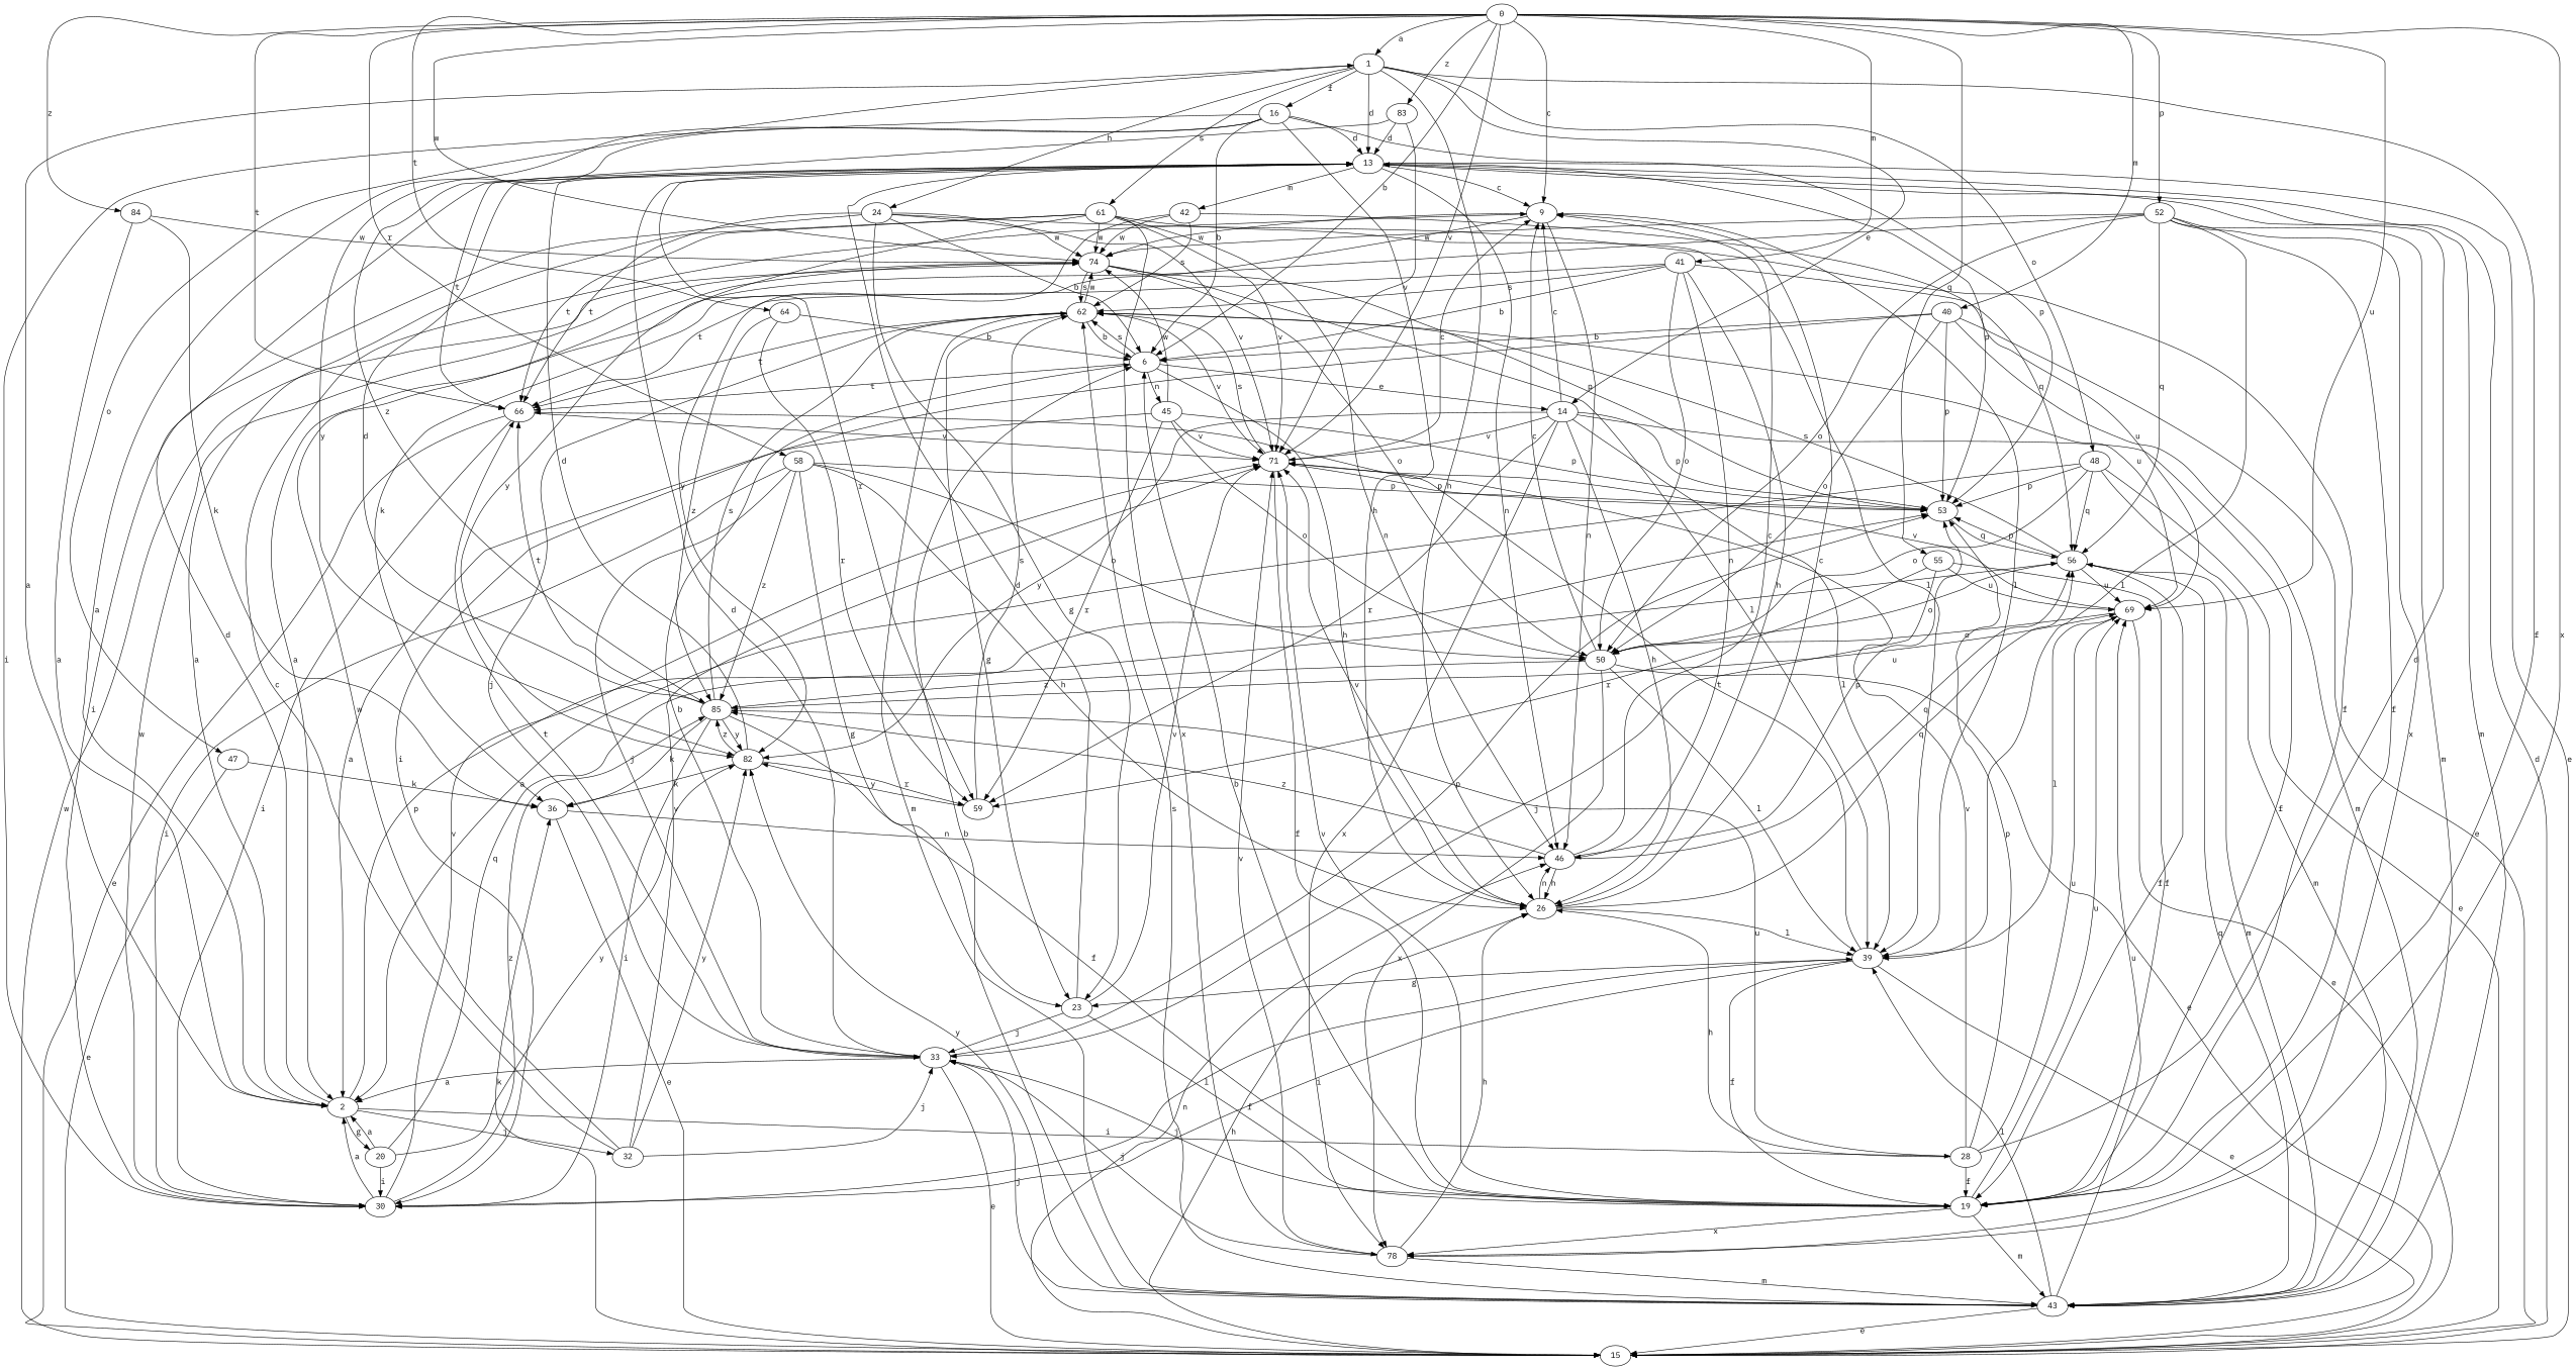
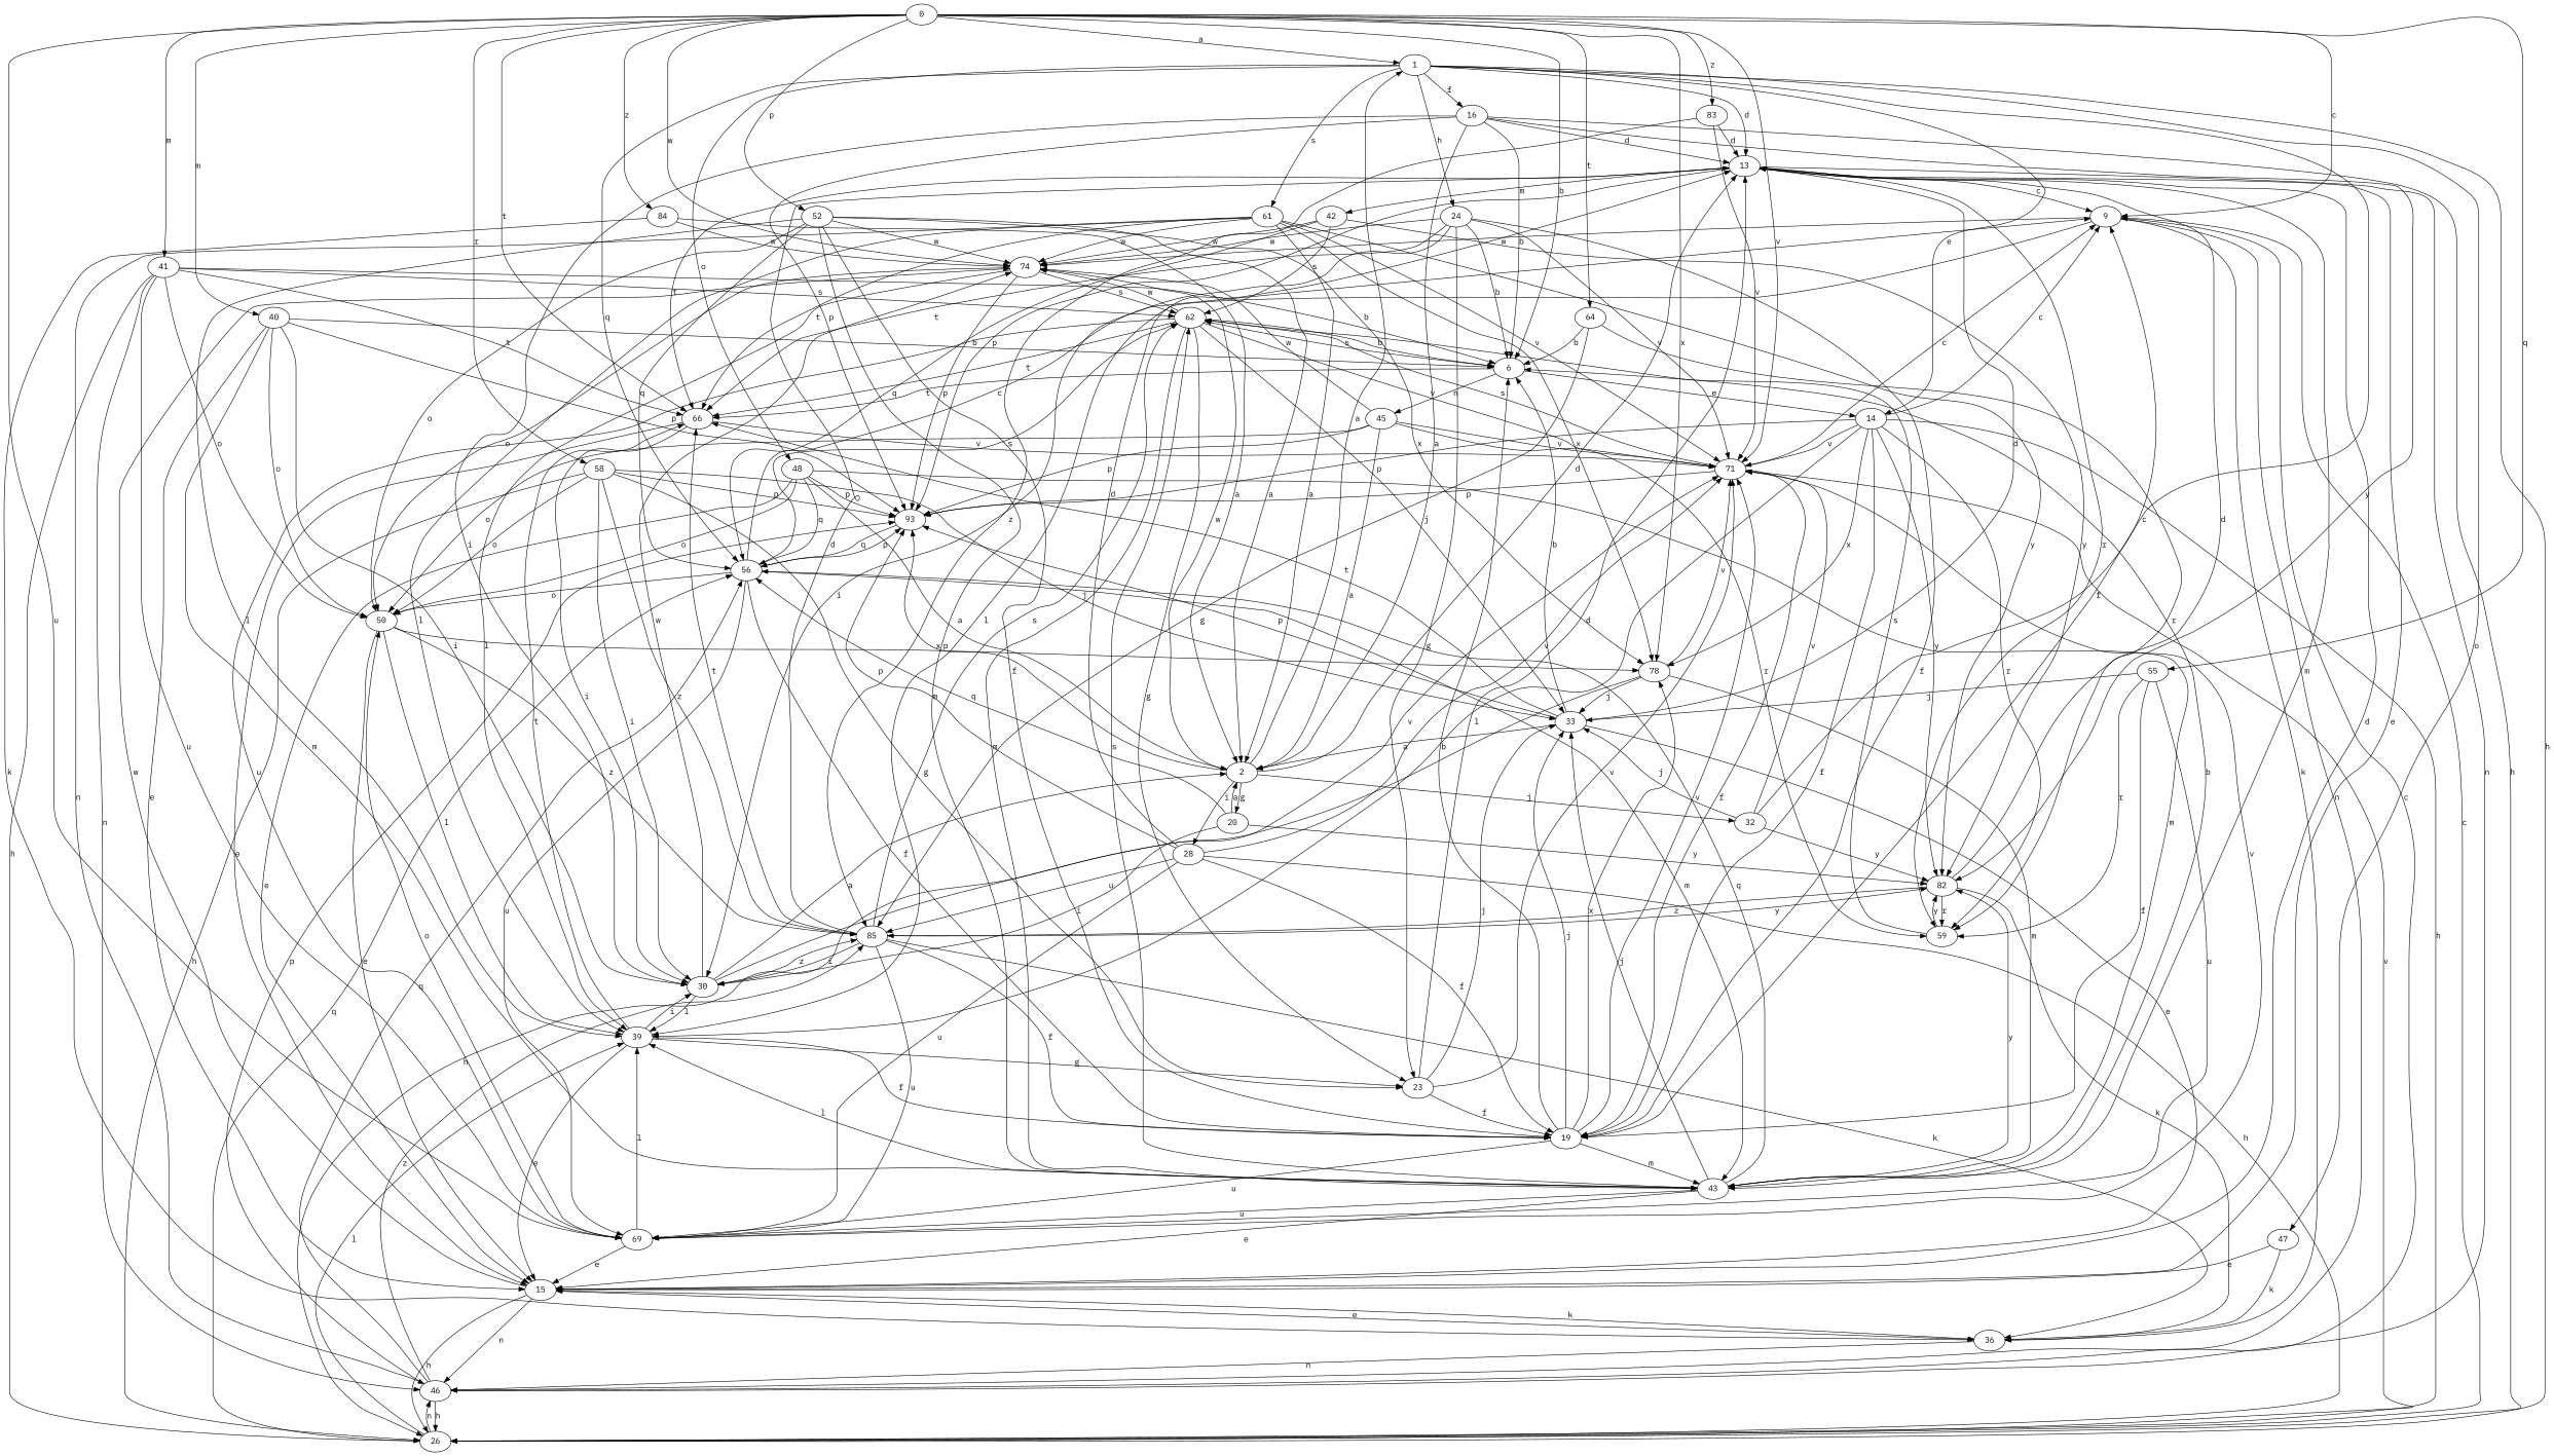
  strict digraph {
    fontname="IBM Plex Mono"
    node [fontname="IBM Plex Mono"]
    edge [fontname="IBM Plex Mono"]
    0
    1
    6
    9
    40
    41
    52
    55
    58
    64
    66
    69
    71
    74
    78
    83
    84
    13
    14
    16
    19
    24
    26
    47
    48
    56
    61
    45
    62
    36
    39
    46
-   53
+   53 [label=93]
    15
    43
    30
    50
    2
    59
    33
    23
    85
    42
    82
    20
    28
    32
    0 -> 1 [label=a]
    0 -> 6 [label=b]
    0 -> 9 [label=c]
    0 -> 40 [label=m]
    0 -> 41 [label=m]
    0 -> 52 [label=p]
    0 -> 55 [label=q]
    0 -> 58 [label=r]
    0 -> 64 [label=t]
    0 -> 66 [label=t]
    0 -> 69 [label=u]
    0 -> 71 [label=v]
    0 -> 74 [label=w]
    0 -> 78 [label=x]
    0 -> 83 [label=z]
    0 -> 84 [label=z]
    1 -> 13 [label=d]
    1 -> 14 [label=e]
    1 -> 16 [label=f]
    1 -> 19 [label=f]
    1 -> 24 [label=h]
    1 -> 26 [label=h]
    1 -> 47 [label=o]
    1 -> 48 [label=o]
+   1 -> 56 [label=q]
    1 -> 61 [label=s]
    6 -> 66 [label=t]
    6 -> 14 [label=e]
-   6 -> 26 [label=h]
    6 -> 45 [label=n]
    6 -> 62 [label=s]
    9 -> 74 [label=w]
    9 -> 36 [label=k]
    9 -> 39 [label=l]
    9 -> 46 [label=n]
    40 -> 6 [label=b]
    40 -> 53 [label=p]
    40 -> 15 [label=e]
    40 -> 43 [label=m]
    40 -> 30 [label=i]
    40 -> 50 [label=o]
    41 -> 6 [label=b]
    41 -> 66 [label=t]
    41 -> 69 [label=u]
    41 -> 26 [label=h]
    41 -> 62 [label=s]
    41 -> 46 [label=n]
    41 -> 50 [label=o]
    52 -> 74 [label=w]
    52 -> 78 [label=x]
    52 -> 19 [label=f]
    52 -> 56 [label=q]
    52 -> 39 [label=l]
    52 -> 43 [label=m]
    52 -> 50 [label=o]
    52 -> 2 [label=a]
    55 -> 69 [label=u]
    55 -> 19 [label=f]
    55 -> 59 [label=r]
    55 -> 33 [label=j]
    58 -> 26 [label=h]
    58 -> 53 [label=p]
    58 -> 30 [label=i]
    58 -> 50 [label=o]
    58 -> 33 [label=j]
    58 -> 23 [label=g]
    58 -> 85 [label=z]
    64 -> 6 [label=b]
    64 -> 59 [label=r]
-   64 -> 85 [label=z]
+   64 -> 85 [label=g]
    66 -> 71 [label=v]
    66 -> 15 [label=e]
    66 -> 30 [label=i]
    69 -> 71 [label=v]
    69 -> 39 [label=l]
    69 -> 15 [label=e]
    69 -> 50 [label=o]
    71 -> 9 [label=c]
    71 -> 19 [label=f]
    71 -> 62 [label=s]
    71 -> 53 [label=p]
    74 -> 62 [label=s]
    74 -> 39 [label=l]
    74 -> 53 [label=p]
    74 -> 50 [label=o]
    78 -> 71 [label=v]
    78 -> 26 [label=h]
    78 -> 43 [label=m]
    78 -> 33 [label=j]
    83 -> 71 [label=v]
    83 -> 13 [label=d]
    83 -> 85 [label=z]
    84 -> 74 [label=w]
    84 -> 36 [label=k]
    84 -> 2 [label=a]
    13 -> 9 [label=c]
    13 -> 66 [label=t]
    13 -> 46 [label=n]
    13 -> 53 [label=p]
    13 -> 15 [label=e]
    13 -> 43 [label=m]
    13 -> 59 [label=r]
    13 -> 42 [label=m]
    14 -> 9 [label=c]
    14 -> 71 [label=v]
    14 -> 78 [label=x]
    14 -> 19 [label=f]
    14 -> 26 [label=h]
    14 -> 39 [label=l]
    14 -> 53 [label=p]
    14 -> 59 [label=r]
    14 -> 82 [label=y]
    16 -> 6 [label=b]
    16 -> 13 [label=d]
    16 -> 26 [label=h]
    16 -> 53 [label=p]
    16 -> 30 [label=i]
    16 -> 2 [label=a]
    16 -> 82 [label=y]
    19 -> 6 [label=b]
    19 -> 69 [label=u]
    19 -> 71 [label=v]
    19 -> 78 [label=x]
    19 -> 43 [label=m]
    19 -> 33 [label=j]
    24 -> 6 [label=b]
    24 -> 66 [label=t]
    24 -> 71 [label=v]
    24 -> 74 [label=w]
    24 -> 19 [label=f]
    24 -> 30 [label=i]
    24 -> 23 [label=g]
    26 -> 9 [label=c]
    26 -> 71 [label=v]
    26 -> 56 [label=q]
    26 -> 39 [label=l]
    26 -> 46 [label=n]
    47 -> 36 [label=k]
    47 -> 15 [label=e]
    48 -> 56 [label=q]
    48 -> 53 [label=p]
    48 -> 15 [label=e]
    48 -> 43 [label=m]
    48 -> 50 [label=o]
    48 -> 2 [label=a]
    56 -> 69 [label=u]
    56 -> 19 [label=f]
    56 -> 62 [label=s]
    56 -> 53 [label=p]
    56 -> 43 [label=m]
    56 -> 50 [label=o]
    61 -> 66 [label=t]
    61 -> 71 [label=v]
    61 -> 74 [label=w]
    61 -> 78 [label=x]
    61 -> 39 [label=l]
    61 -> 46 [label=n]
    61 -> 2 [label=a]
    61 -> 82 [label=y]
    45 -> 71 [label=v]
    45 -> 74 [label=w]
    45 -> 53 [label=p]
    45 -> 50 [label=o]
    45 -> 2 [label=a]
    45 -> 59 [label=r]
    62 -> 6 [label=b]
    62 -> 66 [label=t]
    62 -> 69 [label=u]
    62 -> 71 [label=v]
    62 -> 74 [label=w]
    62 -> 43 [label=m]
    62 -> 33 [label=j]
    62 -> 23 [label=g]
    36 -> 46 [label=n]
    36 -> 15 [label=e]
    39 -> 66 [label=t]
    39 -> 19 [label=f]
    39 -> 15 [label=e]
    39 -> 30 [label=i]
    39 -> 23 [label=g]
    46 -> 9 [label=c]
    46 -> 26 [label=h]
    46 -> 56 [label=q]
    46 -> 53 [label=p]
    46 -> 85 [label=z]
    53 -> 56 [label=q]
    15 -> 74 [label=w]
    15 -> 13 [label=d]
    15 -> 26 [label=h]
    15 -> 36 [label=k]
    15 -> 46 [label=n]
    43 -> 6 [label=b]
    43 -> 69 [label=u]
    43 -> 56 [label=q]
    43 -> 62 [label=s]
    43 -> 39 [label=l]
    43 -> 15 [label=e]
    43 -> 33 [label=j]
    43 -> 82 [label=y]
    30 -> 71 [label=v]
    30 -> 74 [label=w]
    30 -> 39 [label=l]
    30 -> 2 [label=a]
    30 -> 85 [label=z]
-   50 -> 9 [label=c]
+   56 -> 9 [label=c]
    50 -> 78 [label=x]
    50 -> 39 [label=l]
    50 -> 15 [label=e]
    50 -> 85 [label=z]
    2 -> 1 [label=a]
-   32 -> 74 [label=w]
+   2 -> 74 [label=w]
    2 -> 13 [label=d]
    2 -> 53 [label=p]
    2 -> 20 [label=g]
    2 -> 28 [label=i]
    2 -> 32 [label=j]
    59 -> 62 [label=s]
    59 -> 82 [label=y]
    33 -> 6 [label=b]
    33 -> 66 [label=t]
    33 -> 13 [label=d]
    33 -> 53 [label=p]
    33 -> 15 [label=e]
    33 -> 2 [label=a]
    23 -> 71 [label=v]
    23 -> 13 [label=d]
    23 -> 19 [label=f]
    23 -> 33 [label=j]
    85 -> 66 [label=t]
    85 -> 69 [label=u]
    85 -> 13 [label=d]
    85 -> 19 [label=f]
    85 -> 62 [label=s]
    85 -> 36 [label=k]
    85 -> 30 [label=i]
    85 -> 82 [label=y]
    42 -> 74 [label=w]
    42 -> 56 [label=q]
    42 -> 62 [label=s]
    42 -> 82 [label=y]
    82 -> 13 [label=d]
    82 -> 36 [label=k]
    82 -> 59 [label=r]
    82 -> 85 [label=z]
    20 -> 56 [label=q]
    20 -> 30 [label=i]
    20 -> 2 [label=a]
    20 -> 82 [label=y]
    28 -> 69 [label=u]
    28 -> 71 [label=v]
    28 -> 13 [label=d]
    28 -> 19 [label=f]
    28 -> 26 [label=h]
    28 -> 53 [label=p]
    28 -> 85 [label=u]
    32 -> 9 [label=c]
    32 -> 71 [label=v]
    32 -> 33 [label=j]
    32 -> 82 [label=y]
  }
